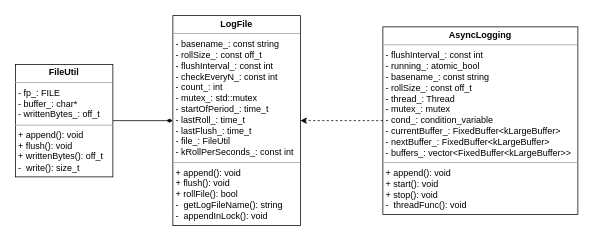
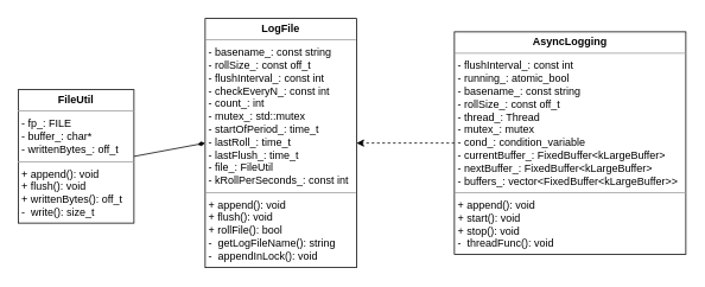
  <mxCell id="0" />
  <mxCell id="1" parent="0" />
  <mxCell id="2" style="edgeStyle=none;html=1;exitX=1;exitY=0.5;exitDx=0;exitDy=0;entryX=0;entryY=0.5;entryDx=0;entryDy=0;endArrow=diamondThin;endFill=1;" parent="1" source="3" target="4" edge="1"><mxGeometry relative="1" as="geometry" /></mxCell>
- <mxCell id="3" value="&lt;p style=&quot;margin:0px;margin-top:4px;text-align:center;&quot;&gt;&lt;b&gt;FileUtil&lt;/b&gt;&lt;/p&gt;&lt;hr size=&quot;1&quot;&gt;&lt;p style=&quot;margin:0px;margin-left:4px;&quot;&gt;- fp_: FILE&lt;/p&gt;&lt;p style=&quot;margin:0px;margin-left:4px;&quot;&gt;- buffer_: char*&lt;/p&gt;&lt;p style=&quot;margin:0px;margin-left:4px;&quot;&gt;- writtenBytes_: off_t&lt;/p&gt;&lt;hr size=&quot;1&quot;&gt;&lt;p style=&quot;margin:0px;margin-left:4px;&quot;&gt;+ append(): void&lt;/p&gt;&lt;p style=&quot;margin:0px;margin-left:4px;&quot;&gt;+ flush(): void&lt;/p&gt;&lt;p style=&quot;margin:0px;margin-left:4px;&quot;&gt;+ writtenBytes(): off_t&lt;/p&gt;&lt;p style=&quot;margin:0px;margin-left:4px;&quot;&gt;-&amp;nbsp; write(): size_t&lt;/p&gt;" style="verticalAlign=top;align=left;overflow=fill;fontSize=12;fontFamily=Helvetica;html=1;" parent="1" vertex="1"><mxGeometry x="20" y="85" width="130" height="150" as="geometry" /></mxCell>
+ <mxCell id="3" value="&lt;p style=&quot;margin:0px;margin-top:4px;text-align:center;&quot;&gt;&lt;b&gt;FileUtil&lt;/b&gt;&lt;/p&gt;&lt;hr size=&quot;1&quot;&gt;&lt;p style=&quot;margin:0px;margin-left:4px;&quot;&gt;- fp_: FILE&lt;/p&gt;&lt;p style=&quot;margin:0px;margin-left:4px;&quot;&gt;- buffer_: char*&lt;/p&gt;&lt;p style=&quot;margin:0px;margin-left:4px;&quot;&gt;- writtenBytes_: off_t&lt;/p&gt;&lt;hr size=&quot;1&quot;&gt;&lt;p style=&quot;margin:0px;margin-left:4px;&quot;&gt;+ append(): void&lt;/p&gt;&lt;p style=&quot;margin:0px;margin-left:4px;&quot;&gt;+ flush(): void&lt;/p&gt;&lt;p style=&quot;margin:0px;margin-left:4px;&quot;&gt;+ writtenBytes(): off_t&lt;/p&gt;&lt;p style=&quot;margin:0px;margin-left:4px;&quot;&gt;-&amp;nbsp; write(): size_t&lt;/p&gt;" style="verticalAlign=top;align=left;overflow=fill;fontSize=12;fontFamily=Helvetica;html=1;" parent="1" vertex="1"><mxGeometry x="20" y="100" width="130" height="150" as="geometry" /></mxCell>
  <mxCell id="4" value="&lt;p style=&quot;margin:0px;margin-top:4px;text-align:center;&quot;&gt;&lt;b&gt;LogFile&lt;/b&gt;&lt;/p&gt;&lt;hr size=&quot;1&quot;&gt;&lt;p style=&quot;margin:0px;margin-left:4px;&quot;&gt;- basename_: const string&lt;/p&gt;&lt;p style=&quot;margin:0px;margin-left:4px;&quot;&gt;- rollSize_: const off_t&amp;nbsp;&lt;/p&gt;&lt;p style=&quot;margin:0px;margin-left:4px;&quot;&gt;- flushInterval_: const int&lt;/p&gt;&lt;p style=&quot;margin:0px;margin-left:4px;&quot;&gt;- checkEveryN_: const int&lt;/p&gt;&lt;p style=&quot;margin:0px;margin-left:4px;&quot;&gt;- count_: int&lt;/p&gt;&lt;p style=&quot;margin:0px;margin-left:4px;&quot;&gt;- mutex_: std::mutex&lt;/p&gt;&lt;p style=&quot;margin:0px;margin-left:4px;&quot;&gt;- startOfPeriod_: time_t&lt;/p&gt;&lt;p style=&quot;margin:0px;margin-left:4px;&quot;&gt;- lastRoll_: time_t&lt;/p&gt;&lt;p style=&quot;margin:0px;margin-left:4px;&quot;&gt;- lastFlush_: time_t&lt;/p&gt;&lt;p style=&quot;margin:0px;margin-left:4px;&quot;&gt;- file_: FileUtil&lt;/p&gt;&lt;p style=&quot;margin:0px;margin-left:4px;&quot;&gt;- kRollPerSeconds_: const int&lt;/p&gt;&lt;hr size=&quot;1&quot;&gt;&lt;p style=&quot;margin:0px;margin-left:4px;&quot;&gt;+ append(): void&lt;/p&gt;&lt;p style=&quot;margin:0px;margin-left:4px;&quot;&gt;+ flush(): void&lt;/p&gt;&lt;p style=&quot;margin:0px;margin-left:4px;&quot;&gt;+ rollFile(): bool&lt;/p&gt;&lt;p style=&quot;margin:0px;margin-left:4px;&quot;&gt;-&amp;nbsp; getLogFileName(): string&lt;/p&gt;&lt;p style=&quot;margin:0px;margin-left:4px;&quot;&gt;-&amp;nbsp; appendInLock(): void&lt;/p&gt;" style="verticalAlign=top;align=left;overflow=fill;fontSize=12;fontFamily=Helvetica;html=1;" parent="1" vertex="1"><mxGeometry x="230" y="20" width="170" height="280" as="geometry" /></mxCell>
  <mxCell id="5" style="edgeStyle=none;html=1;exitX=0;exitY=0.5;exitDx=0;exitDy=0;endArrow=classic;endFill=1;dashed=1;" parent="1" source="6" target="4" edge="1"><mxGeometry relative="1" as="geometry" /></mxCell>
  <mxCell id="6" value="&lt;p style=&quot;margin:0px;margin-top:4px;text-align:center;&quot;&gt;&lt;b&gt;AsyncLogging&lt;/b&gt;&lt;/p&gt;&lt;hr size=&quot;1&quot;&gt;&lt;p style=&quot;margin:0px;margin-left:4px;&quot;&gt;- flushInterval_: const int&lt;/p&gt;&lt;p style=&quot;margin:0px;margin-left:4px;&quot;&gt;- running_: atomic_bool&amp;nbsp;&lt;/p&gt;&lt;p style=&quot;margin:0px;margin-left:4px;&quot;&gt;- basename_: const string&lt;/p&gt;&lt;p style=&quot;margin:0px;margin-left:4px;&quot;&gt;- rollSize_: const off_t&lt;/p&gt;&lt;p style=&quot;margin:0px;margin-left:4px;&quot;&gt;- thread_: Thread&lt;/p&gt;&lt;p style=&quot;margin:0px;margin-left:4px;&quot;&gt;- mutex_: mutex&lt;/p&gt;&lt;p style=&quot;margin:0px;margin-left:4px;&quot;&gt;- cond_: condition_variable&lt;/p&gt;&lt;p style=&quot;margin:0px;margin-left:4px;&quot;&gt;- currentBuffer_: FixedBuffer&amp;lt;kLargeBuffer&amp;gt;&lt;/p&gt;&lt;p style=&quot;margin:0px;margin-left:4px;&quot;&gt;- nextBuffer_: FixedBuffer&amp;lt;kLargeBuffer&amp;gt;&lt;/p&gt;&lt;p style=&quot;margin:0px;margin-left:4px;&quot;&gt;- buffers_: vector&amp;lt;FixedBuffer&amp;lt;kLargeBuffer&amp;gt;&amp;gt;&lt;/p&gt;&lt;hr size=&quot;1&quot;&gt;&lt;p style=&quot;margin:0px;margin-left:4px;&quot;&gt;+ append(): void&lt;/p&gt;&lt;p style=&quot;margin:0px;margin-left:4px;&quot;&gt;+ start(): void&lt;/p&gt;&lt;p style=&quot;margin:0px;margin-left:4px;&quot;&gt;+ stop(): void&lt;/p&gt;&lt;p style=&quot;margin:0px;margin-left:4px;&quot;&gt;-&amp;nbsp; threadFunc(): void&lt;/p&gt;" style="verticalAlign=top;align=left;overflow=fill;fontSize=12;fontFamily=Helvetica;html=1;" parent="1" vertex="1"><mxGeometry x="510" y="35" width="260" height="250" as="geometry" /></mxCell>
